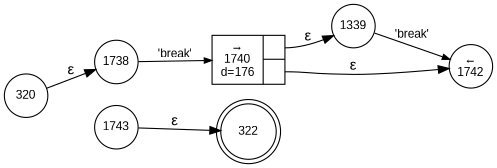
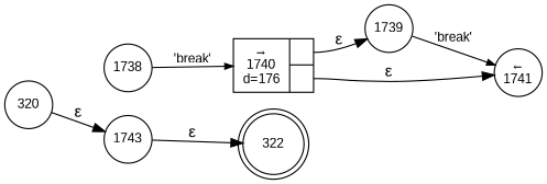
  digraph {
    fontname="Liberation Sans"
    rankdir=LR
    node [fixedsize=true fontname="Liberation Sans" fontsize=11 shape=circle peripheries=1]
    edge [fontname="Liberation Sans"]
    n1 [label=322 shape=doublecircle width=.6 peripheries=""]
    n2 [label=320 width=.55]
    n3 [label=1738 width=.55]
    n4 [fixedsize=false label="{&rarr;\n1740\nd=176|{<p0>|<p1>}}" shape=record]
-   n5 [label=1339 width=.55]
-   n6 [label="&larr;\n1742" width=.55]
+   n5 [label=1739 width=.55]
+   n6 [label="&larr;\n1741" width=.55]
    n7 [label=1743 width=.55]
-   n2 -> n3 [label="&epsilon;"]
+   n2 -> n7 [label="&epsilon;"]
    n3 -> n4 [arrowhead=normal arrowsize=.7 fontsize=11 label="'break'"]
    n4 -> n5 [label="&epsilon;" tailport=p0]
    n4 -> n6 [label="&epsilon;" tailport=p1]
    n5 -> n6 [arrowhead=normal arrowsize=.7 fontsize=11 label="'break'"]
    n7 -> n1 [label="&epsilon;"]
  }
